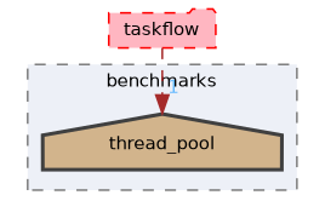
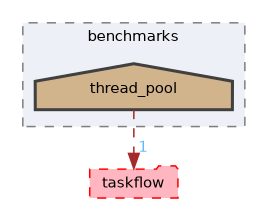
  digraph {
    compound=true
    node [fontname=Helvetica fontsize=10]
    n1 [color=grey25 fillcolor=tan height=0.2 label=thread_pool shape=house style="filled,bold" width=0.4]
    n2 [color=red fillcolor=lightpink height=0.2 label=taskflow shape=folder style="filled,dashed" width=0.4]
    subgraph cluster_1 {
      bgcolor="#edf0f7"
      fontname=Helvetica
      fontsize=10
      label=benchmarks
      pencolor=grey50
      style="filled,dashed"
      n1
    }
-   n2 -> n1 [color=brown fontcolor=steelblue1 fontname=Helvetica fontsize=10 headlabel=1 labeldistance=1.5 labelfontname=Helvetica labelfontsize=10 style=dashed]
+   n1 -> n2 [color=brown fontcolor=steelblue1 fontname=Helvetica fontsize=10 headlabel=1 labeldistance=1.5 labelfontname=Helvetica labelfontsize=10 style=dashed]
  }
